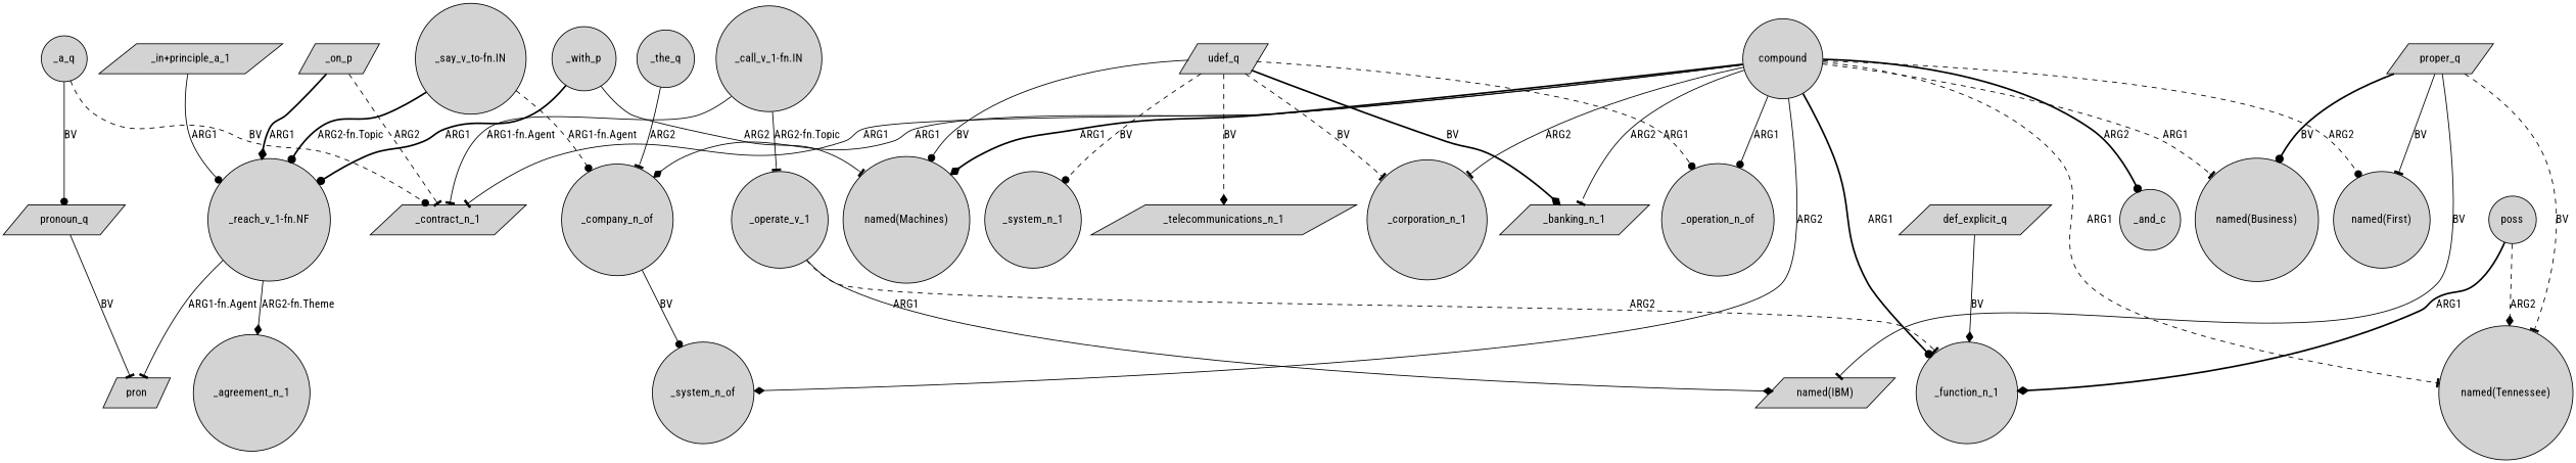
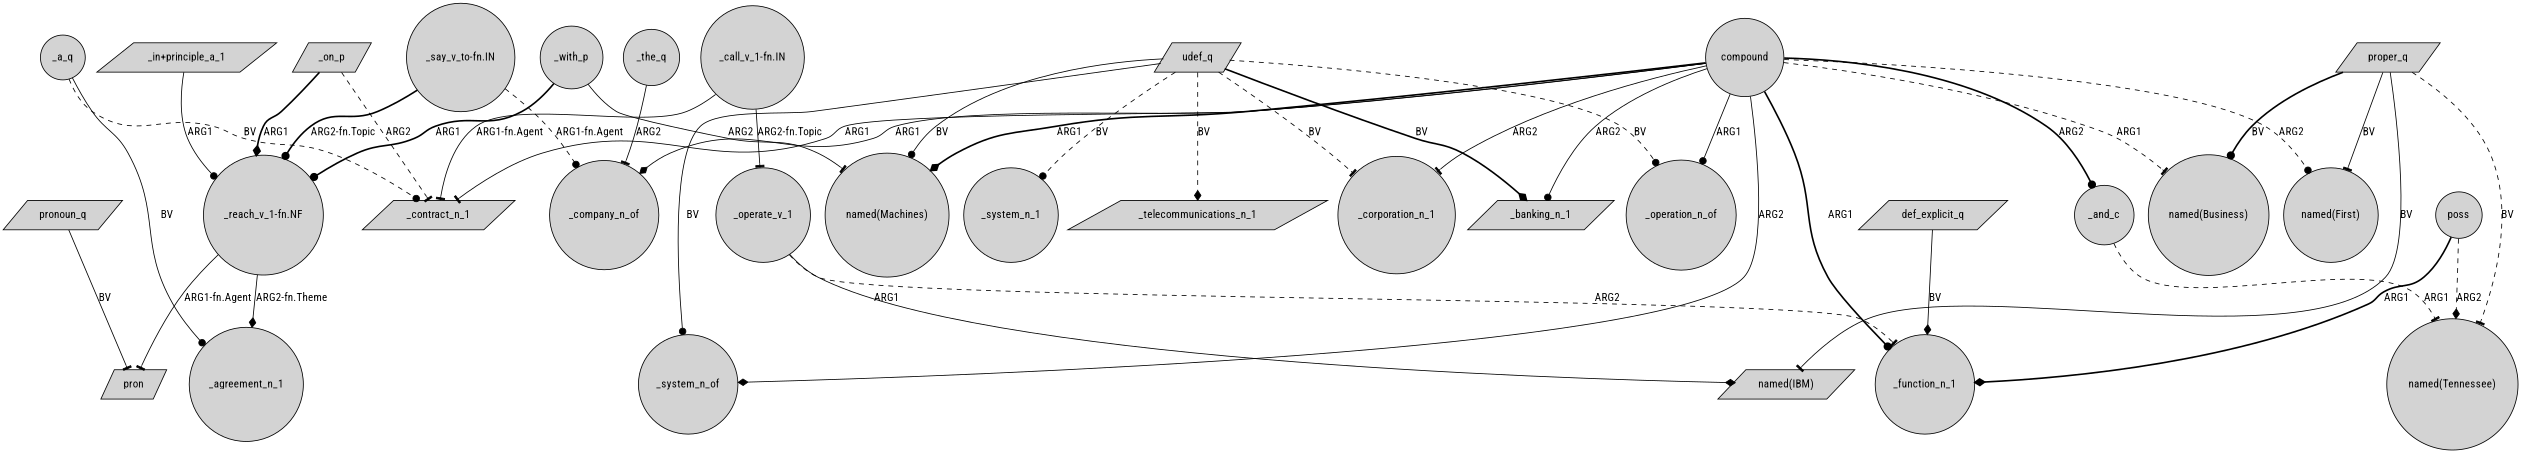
  digraph {
    fontname="Roboto Condensed"
    node [fontname="Roboto Condensed" shape=circle style=filled]
    edge [arrowhead=dot fontname="Roboto Condensed" style=solid]
    "_in+principle_a_1" [shape=parallelogram]
    "_reach_v_1-fn.NF"
    pron [shape=parallelogram]
    _agreement_n_1
    compound
    _operation_n_of
    "named(Tennessee)"
    "named(Business)"
    _system_n_of
    "named(Machines)"
    _corporation_n_1
    _contract_n_1 [shape=parallelogram]
    "named(First)"
    _banking_n_1 [shape=parallelogram]
    _company_n_of
    _function_n_1
    _and_c
    poss
    proper_q [shape=parallelogram]
    "named(IBM)" [shape=parallelogram]
    "_call_v_1-fn.IN"
    _operate_v_1
    _with_p
    _on_p [shape=parallelogram]
    udef_q [shape=parallelogram]
    n26 [label=_system_n_1]
    _telecommunications_n_1 [shape=parallelogram]
    _a_q
    _the_q
    pronoun_q [shape=parallelogram]
    def_explicit_q [shape=parallelogram]
    "_say_v_to-fn.IN"
    "_in+principle_a_1" -> "_reach_v_1-fn.NF" [label=ARG1]
    "_reach_v_1-fn.NF" -> pron [arrowhead=tee label="ARG1-fn.Agent"]
    "_reach_v_1-fn.NF" -> _agreement_n_1 [arrowhead=diamond label="ARG2-fn.Theme"]
    compound -> _operation_n_of [label=ARG1]
-   compound -> "named(Tennessee)" [arrowhead=tee label=ARG1 style=dashed]
+   _and_c -> "named(Tennessee)" [arrowhead=tee label=ARG1 style=dashed]
    compound -> "named(Business)" [arrowhead=tee label=ARG1 style=dashed]
    compound -> _system_n_of [arrowhead=diamond label=ARG2]
    compound -> "named(Machines)" [arrowhead=diamond label=ARG1 style=bold]
    compound -> _corporation_n_1 [arrowhead=tee label=ARG2]
    compound -> _contract_n_1 [arrowhead=tee label=ARG1]
    compound -> "named(First)" [label=ARG2 style=dashed]
-   compound -> _banking_n_1 [arrowhead=tee label=ARG2]
+   compound -> _banking_n_1 [label=ARG2]
    compound -> _company_n_of [arrowhead=diamond label=ARG1]
    compound -> _function_n_1 [label=ARG1 style=bold]
    compound -> _and_c [label=ARG2 style=bold]
    poss -> "named(Tennessee)" [arrowhead=diamond label=ARG2 style=dashed]
    poss -> _function_n_1 [arrowhead=diamond label=ARG1 style=bold]
    proper_q -> "named(Tennessee)" [arrowhead=tee label=BV style=dashed]
    proper_q -> "named(Business)" [label=BV style=bold]
    proper_q -> "named(First)" [arrowhead=tee label=BV]
    proper_q -> "named(IBM)" [arrowhead=tee label=BV]
    "_call_v_1-fn.IN" -> _contract_n_1 [arrowhead=tee label="ARG1-fn.Agent"]
    "_call_v_1-fn.IN" -> _operate_v_1 [arrowhead=tee label="ARG2-fn.Topic"]
    _operate_v_1 -> _function_n_1 [arrowhead=tee label=ARG2 style=dashed]
    _operate_v_1 -> "named(IBM)" [arrowhead=diamond label=ARG1]
    _with_p -> "_reach_v_1-fn.NF" [label=ARG1 style=bold]
    _with_p -> "named(Machines)" [arrowhead=tee label=ARG2]
    _on_p -> "_reach_v_1-fn.NF" [arrowhead=diamond label=ARG1 style=bold]
    _on_p -> _contract_n_1 [arrowhead=tee label=ARG2 style=dashed]
-   udef_q -> _operation_n_of [label=ARG1 style=dashed]
-   _company_n_of -> _system_n_of [label=BV]
+   udef_q -> _operation_n_of [label=BV style=dashed]
+   udef_q -> _system_n_of [label=BV]
    udef_q -> "named(Machines)" [label=BV]
    udef_q -> _corporation_n_1 [arrowhead=tee label=BV style=dashed]
    udef_q -> _banking_n_1 [arrowhead=diamond label=BV style=bold]
    udef_q -> n26 [label=BV style=dashed]
    udef_q -> _telecommunications_n_1 [arrowhead=diamond label=BV style=dashed]
-   _a_q -> pronoun_q [label=BV]
+   _a_q -> _agreement_n_1 [label=BV]
    _a_q -> _contract_n_1 [label=BV style=dashed]
    _the_q -> _company_n_of [arrowhead=tee label=ARG2]
    pronoun_q -> pron [arrowhead=tee label=BV]
    def_explicit_q -> _function_n_1 [arrowhead=diamond label=BV]
    "_say_v_to-fn.IN" -> "_reach_v_1-fn.NF" [label="ARG2-fn.Topic" style=bold]
    "_say_v_to-fn.IN" -> _company_n_of [label="ARG1-fn.Agent" style=dashed]
  }
